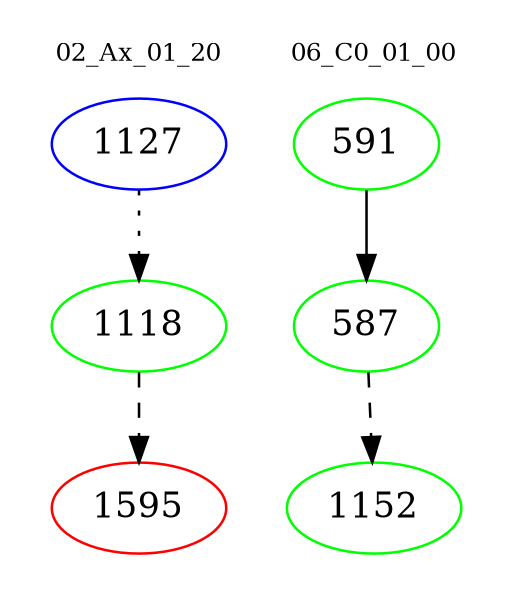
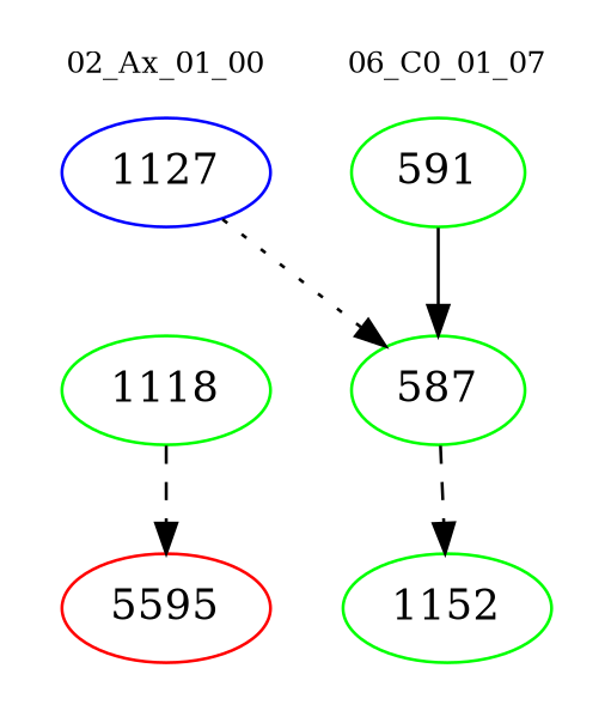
  digraph {
    node [color=green]
    edge [color=black style=dashed]
    n1 [color=blue label=1127]
    n2 [label=1118]
-   n3 [color=red label=1595]
+   n3 [color=red label=5595]
    n4 [label=591]
    n5 [label=587]
    n6 [label=1152]
    subgraph cluster_1 {
      color=white
      fontsize=10
-     label="02_Ax_01_20"
+     label="02_Ax_01_00"
      n1
      n2
      n3
    }
    subgraph cluster_2 {
      color=white
      fontsize=10
-     label="06_C0_01_00"
+     label="06_C0_01_07"
      n4
      n5
      n6
    }
-   n1 -> n2 [style=dotted]
+   n1 -> n5 [style=dotted]
    n2 -> n3
    n4 -> n5 [style=solid]
    n5 -> n6
  }
